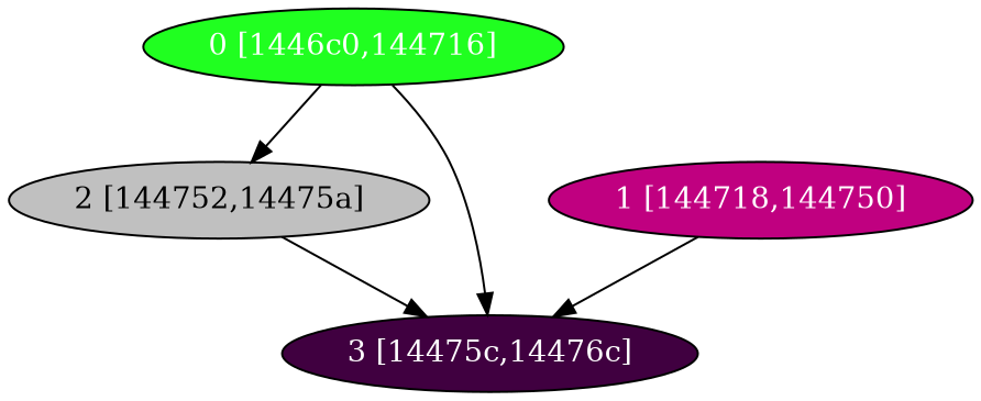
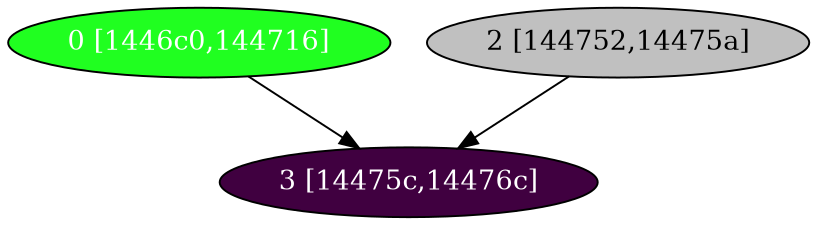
  digraph {
    node [fontcolor="#ffffff" shape=oval style=filled]
    n1 [fillcolor="#20FF20" label="0 [1446c0,144716]"]
    n2 [fillcolor="#C0C0C0" fontcolor="#000000" label="2 [144752,14475a]"]
    n3 [fillcolor="#400040" label="3 [14475c,14476c]"]
-   n4 [fillcolor="#C00080" label="1 [144718,144750]"]
-   n1 -> n2
    n1 -> n3
    n2 -> n3
-   n4 -> n3
  }
